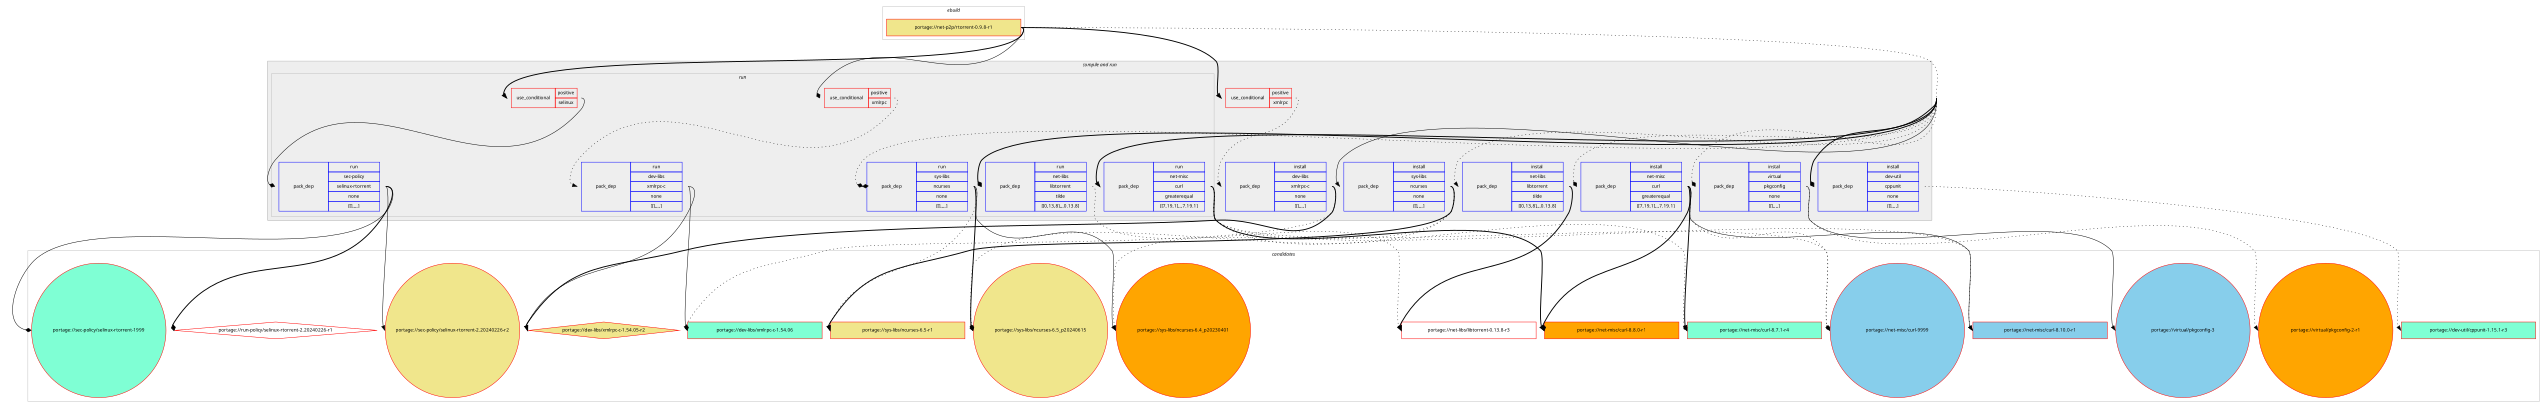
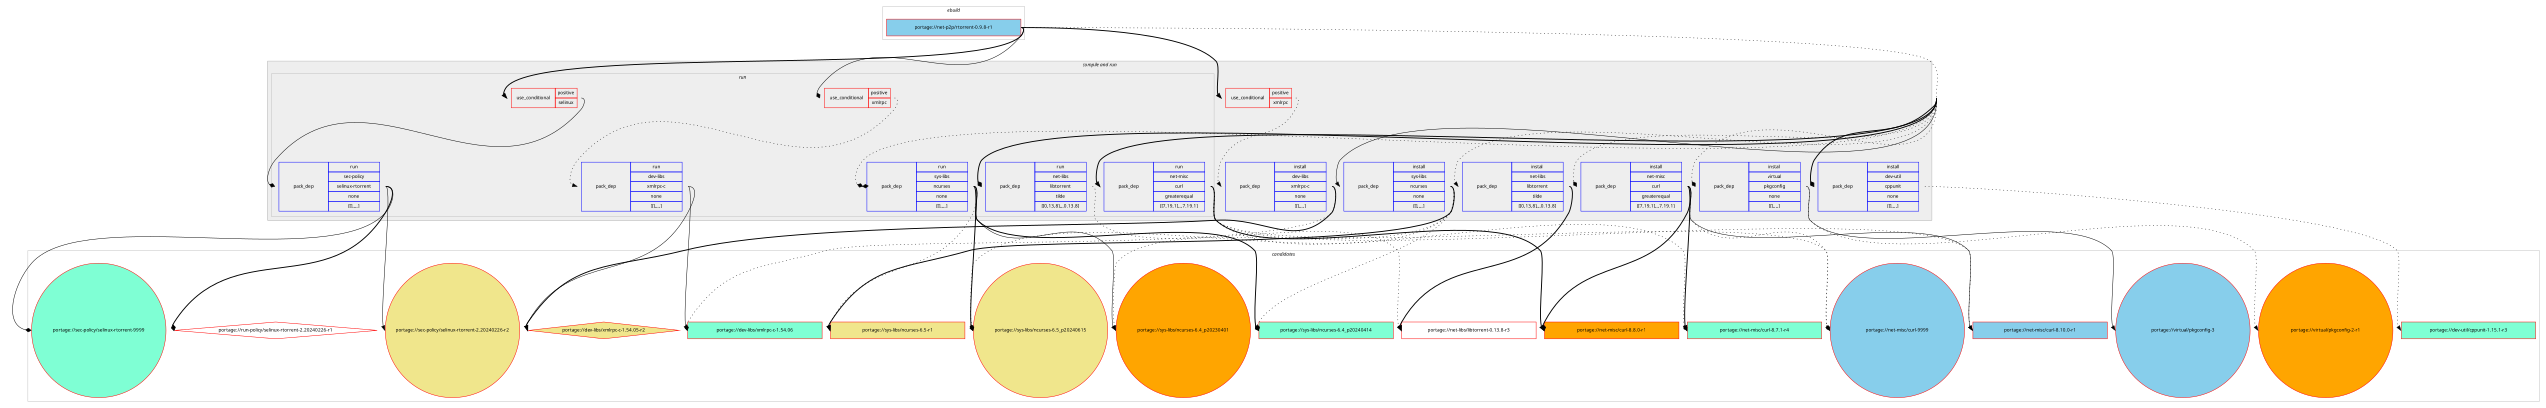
  digraph {
    compound=true
    concentrate=true
    fontname="Noto Sans"
    fontsize=10
    newrank=true
    rankdir=TB
    ranksep=1.5
    node [color=red fontname="Noto Sans" fontsize=10 shape=none style=filled]
    edge [arrowhead=normal fontname="Noto Sans" headport=w style=dotted tailport=e weight=100]
-   n1 [fillcolor=khaki label="portage://net-p2p/rtorrent-0.9.8-r1" shape=box width=4]
+   n1 [fillcolor=skyblue label="portage://net-p2p/rtorrent-0.9.8-r1" shape=box width=4]
    n2 [color=blue label=<<TABLE BORDER="0" CELLBORDER="1" CELLSPACING="0" CELLPADDING="4" WIDTH="220"><TR><TD ROWSPAN="6" CELLPADDING="30">pack_dep</TD></TR><TR><TD WIDTH="110">install</TD></TR><TR><TD>dev-libs</TD></TR><TR><TD>xmlrpc-c</TD></TR><TR><TD>none</TD></TR><TR><TD>[[],,,,]</TD></TR></TABLE>> style=""]
    n3 [label=<<TABLE BORDER="0" CELLBORDER="1" CELLSPACING="0" CELLPADDING="4"><TR><TD ROWSPAN="3" CELLPADDING="10">use_conditional</TD></TR><TR><TD>positive</TD></TR><TR><TD>xmlrpc</TD></TR></TABLE>> style=""]
    n4 [color=blue label=<<TABLE BORDER="0" CELLBORDER="1" CELLSPACING="0" CELLPADDING="4" WIDTH="220"><TR><TD ROWSPAN="6" CELLPADDING="30">pack_dep</TD></TR><TR><TD WIDTH="110">install</TD></TR><TR><TD>dev-util</TD></TR><TR><TD>cppunit</TD></TR><TR><TD>none</TD></TR><TR><TD>[[],,,,]</TD></TR></TABLE>> style=""]
    n5 [color=blue label=<<TABLE BORDER="0" CELLBORDER="1" CELLSPACING="0" CELLPADDING="4" WIDTH="220"><TR><TD ROWSPAN="6" CELLPADDING="30">pack_dep</TD></TR><TR><TD WIDTH="110">install</TD></TR><TR><TD>net-libs</TD></TR><TR><TD>libtorrent</TD></TR><TR><TD>tilde</TD></TR><TR><TD>[[0,13,8],,,0.13.8]</TD></TR></TABLE>> style=""]
    n6 [color=blue label=<<TABLE BORDER="0" CELLBORDER="1" CELLSPACING="0" CELLPADDING="4" WIDTH="220"><TR><TD ROWSPAN="6" CELLPADDING="30">pack_dep</TD></TR><TR><TD WIDTH="110">install</TD></TR><TR><TD>net-misc</TD></TR><TR><TD>curl</TD></TR><TR><TD>greaterequal</TD></TR><TR><TD>[[7,19,1],,,7.19.1]</TD></TR></TABLE>> style=""]
    n7 [color=blue label=<<TABLE BORDER="0" CELLBORDER="1" CELLSPACING="0" CELLPADDING="4" WIDTH="220"><TR><TD ROWSPAN="6" CELLPADDING="30">pack_dep</TD></TR><TR><TD WIDTH="110">install</TD></TR><TR><TD>sys-libs</TD></TR><TR><TD>ncurses</TD></TR><TR><TD>none</TD></TR><TR><TD>[[],,,,]</TD></TR></TABLE>> style=""]
    n8 [color=blue label=<<TABLE BORDER="0" CELLBORDER="1" CELLSPACING="0" CELLPADDING="4" WIDTH="220"><TR><TD ROWSPAN="6" CELLPADDING="30">pack_dep</TD></TR><TR><TD WIDTH="110">install</TD></TR><TR><TD>virtual</TD></TR><TR><TD>pkgconfig</TD></TR><TR><TD>none</TD></TR><TR><TD>[[],,,,]</TD></TR></TABLE>> style=""]
    n9 [color=blue label=<<TABLE BORDER="0" CELLBORDER="1" CELLSPACING="0" CELLPADDING="4" WIDTH="220"><TR><TD ROWSPAN="6" CELLPADDING="30">pack_dep</TD></TR><TR><TD WIDTH="110">run</TD></TR><TR><TD>sec-policy</TD></TR><TR><TD>selinux-rtorrent</TD></TR><TR><TD>none</TD></TR><TR><TD>[[],,,,]</TD></TR></TABLE>> style=""]
    n10 [label=<<TABLE BORDER="0" CELLBORDER="1" CELLSPACING="0" CELLPADDING="4"><TR><TD ROWSPAN="3" CELLPADDING="10">use_conditional</TD></TR><TR><TD>positive</TD></TR><TR><TD>selinux</TD></TR></TABLE>> style=""]
    n11 [color=blue label=<<TABLE BORDER="0" CELLBORDER="1" CELLSPACING="0" CELLPADDING="4" WIDTH="220"><TR><TD ROWSPAN="6" CELLPADDING="30">pack_dep</TD></TR><TR><TD WIDTH="110">run</TD></TR><TR><TD>dev-libs</TD></TR><TR><TD>xmlrpc-c</TD></TR><TR><TD>none</TD></TR><TR><TD>[[],,,,]</TD></TR></TABLE>> style=""]
    n12 [label=<<TABLE BORDER="0" CELLBORDER="1" CELLSPACING="0" CELLPADDING="4"><TR><TD ROWSPAN="3" CELLPADDING="10">use_conditional</TD></TR><TR><TD>positive</TD></TR><TR><TD>xmlrpc</TD></TR></TABLE>> style=""]
    n13 [color=blue label=<<TABLE BORDER="0" CELLBORDER="1" CELLSPACING="0" CELLPADDING="4" WIDTH="220"><TR><TD ROWSPAN="6" CELLPADDING="30">pack_dep</TD></TR><TR><TD WIDTH="110">run</TD></TR><TR><TD>net-libs</TD></TR><TR><TD>libtorrent</TD></TR><TR><TD>tilde</TD></TR><TR><TD>[[0,13,8],,,0.13.8]</TD></TR></TABLE>> style=""]
    n14 [color=blue label=<<TABLE BORDER="0" CELLBORDER="1" CELLSPACING="0" CELLPADDING="4" WIDTH="220"><TR><TD ROWSPAN="6" CELLPADDING="30">pack_dep</TD></TR><TR><TD WIDTH="110">run</TD></TR><TR><TD>net-misc</TD></TR><TR><TD>curl</TD></TR><TR><TD>greaterequal</TD></TR><TR><TD>[[7,19,1],,,7.19.1]</TD></TR></TABLE>> style=""]
    n15 [color=blue label=<<TABLE BORDER="0" CELLBORDER="1" CELLSPACING="0" CELLPADDING="4" WIDTH="220"><TR><TD ROWSPAN="6" CELLPADDING="30">pack_dep</TD></TR><TR><TD WIDTH="110">run</TD></TR><TR><TD>sys-libs</TD></TR><TR><TD>ncurses</TD></TR><TR><TD>none</TD></TR><TR><TD>[[],,,,]</TD></TR></TABLE>> style=""]
    n16 [fillcolor=aquamarine label="portage://dev-libs/xmlrpc-c-1.54.06" shape=box width=4]
    n17 [fillcolor=khaki label="portage://dev-libs/xmlrpc-c-1.54.05-r2" shape=diamond width=4]
    n18 [fillcolor=aquamarine label="portage://dev-util/cppunit-1.15.1-r3" shape=box width=4]
    n19 [fillcolor=white label="portage://net-libs/libtorrent-0.13.8-r3" shape=box width=4]
    n20 [fillcolor=skyblue label="portage://net-misc/curl-9999" shape=circle width=4]
    n21 [fillcolor=skyblue label="portage://net-misc/curl-8.10.0-r1" shape=box width=4]
    n22 [fillcolor=orange label="portage://net-misc/curl-8.8.0-r1" shape=box width=4]
    n23 [fillcolor=aquamarine label="portage://net-misc/curl-8.7.1-r4" shape=box width=4]
    n24 [fillcolor=khaki label="portage://sys-libs/ncurses-6.5_p20240615" shape=circle width=4]
    n25 [fillcolor=khaki label="portage://sys-libs/ncurses-6.5-r1" shape=box width=4]
+   n26 [fillcolor=aquamarine label="portage://sys-libs/ncurses-6.4_p20240414" shape=box width=4]
    n27 [fillcolor=orange label="portage://sys-libs/ncurses-6.4_p20230401" shape=circle width=4]
    n28 [fillcolor=skyblue label="portage://virtual/pkgconfig-3" shape=circle width=4]
    n29 [fillcolor=orange label="portage://virtual/pkgconfig-2-r1" shape=circle width=4]
-   n30 [fillcolor=aquamarine label="portage://sec-policy/selinux-rtorrent-1999" shape=circle width=4]
+   n30 [fillcolor=aquamarine label="portage://sec-policy/selinux-rtorrent-9999" shape=circle width=4]
    n31 [fillcolor=khaki label="portage://sec-policy/selinux-rtorrent-2.20240226-r2" shape=circle width=4]
    n32 [fillcolor=white label="portage://run-policy/selinux-rtorrent-2.20240226-r1" shape=diamond width=4]
    subgraph cluster_1 {
      color=gray
      label=<<i>dependencies</i>>
      subgraph cluster_2 {
        color=gray
        fillcolor="#eeeeee"
        label=<<i>compile</i>>
        style=filled
        subgraph sub_3 {
          color=gray
          fillcolor="#eeeeee"
          label=<<i>compile</i>>
          style=filled
          n3
          subgraph sub_4 {
            color=gray
            fillcolor="#eeeeee"
            label=<<i>compile</i>>
            style=filled
            n2
          }
        }
        subgraph sub_5 {
          color=gray
          fillcolor="#eeeeee"
          label=<<i>compile</i>>
          style=filled
          n4
        }
        subgraph sub_6 {
          color=gray
          fillcolor="#eeeeee"
          label=<<i>compile</i>>
          style=filled
          n5
        }
        subgraph sub_7 {
          color=gray
          fillcolor="#eeeeee"
          label=<<i>compile</i>>
          style=filled
          n6
        }
        subgraph sub_8 {
          color=gray
          fillcolor="#eeeeee"
          label=<<i>compile</i>>
          style=filled
          n7
        }
        subgraph sub_9 {
          color=gray
          fillcolor="#eeeeee"
          label=<<i>compile</i>>
          style=filled
          n8
        }
      }
      subgraph cluster_10 {
        color=gray
        fillcolor="#eeeeee"
        label=<<i>compile and run</i>>
        style=filled
      }
      subgraph cluster_11 {
        color=gray
        fillcolor="#eeeeee"
        label=<<i>run</i>>
        style=filled
        subgraph sub_12 {
          color=gray
          fillcolor="#eeeeee"
          label=<<i>run</i>>
          style=filled
          n10
          subgraph sub_13 {
            color=gray
            fillcolor="#eeeeee"
            label=<<i>run</i>>
            style=filled
            n9
          }
        }
        subgraph sub_14 {
          color=gray
          fillcolor="#eeeeee"
          label=<<i>run</i>>
          style=filled
          n12
          subgraph sub_15 {
            color=gray
            fillcolor="#eeeeee"
            label=<<i>run</i>>
            style=filled
            n11
          }
        }
        subgraph sub_16 {
          color=gray
          fillcolor="#eeeeee"
          label=<<i>run</i>>
          style=filled
          n13
        }
        subgraph sub_17 {
          color=gray
          fillcolor="#eeeeee"
          label=<<i>run</i>>
          style=filled
          n14
        }
        subgraph sub_18 {
          color=gray
          fillcolor="#eeeeee"
          label=<<i>run</i>>
          style=filled
          n15
        }
      }
    }
    subgraph cluster_19 {
      color=gray
      label=<<i>ebuild</i>>
      n1
    }
    subgraph cluster_20 {
      color=gray
      label=<<i>candidates</i>>
      rank=same
      subgraph sub_21 {
        color=black
        label=<<i>candidates</i>>
        nodesep=1
        rank=same
        n16
        n17
      }
      subgraph sub_22 {
        color=black
        label=<<i>candidates</i>>
        nodesep=1
        rank=same
        n18
      }
      subgraph sub_23 {
        color=black
        label=<<i>candidates</i>>
        nodesep=1
        rank=same
        n19
      }
      subgraph sub_24 {
        color=black
        label=<<i>candidates</i>>
        nodesep=1
        rank=same
        n20
        n21
        n22
        n23
      }
      subgraph sub_25 {
        color=black
        label=<<i>candidates</i>>
        nodesep=1
        rank=same
        n24
        n25
+       n26
        n27
      }
      subgraph sub_26 {
        color=black
        label=<<i>candidates</i>>
        nodesep=1
        rank=same
        n28
        n29
      }
      subgraph sub_27 {
        color=black
        label=<<i>candidates</i>>
        nodesep=1
        rank=same
        n30
        n31
        n32
      }
      subgraph sub_28 {
        color=black
        label=<<i>candidates</i>>
        nodesep=1
        rank=same
        n16
        n17
      }
      subgraph sub_29 {
        color=black
        label=<<i>candidates</i>>
        nodesep=1
        rank=same
        n19
      }
      subgraph sub_30 {
        color=black
        label=<<i>candidates</i>>
        nodesep=1
        rank=same
        n20
        n21
        n22
        n23
      }
      subgraph sub_31 {
        color=black
        label=<<i>candidates</i>>
        nodesep=1
        rank=same
        n24
        n25
+       n26
        n27
      }
    }
    n1 -> n3 [style=bold weight=20]
    n1 -> n4 [arrowhead=diamond style=bold weight=20]
    n1 -> n5 [weight=20]
    n1 -> n6 [arrowhead=diamond weight=20]
    n1 -> n7 [style=solid weight=20]
    n1 -> n8 [arrowhead=diamond weight=20]
    n1 -> n10 [style=bold weight=20]
    n1 -> n12 [arrowhead=diamond style=solid weight=20]
    n1 -> n13 [arrowhead=diamond style=bold weight=20]
    n1 -> n14 [style=bold weight=20]
    n1 -> n15 [arrowhead=diamond weight=20]
    n2 -> n16 [arrowhead=diamond]
    n2 -> n17 [style=bold]
    n3 -> n2 [weight=20]
    n4 -> n18
    n5 -> n19 [style=bold]
    n6 -> n20
    n6 -> n21 [style=solid]
    n6 -> n22 [arrowhead=diamond style=bold]
    n6 -> n23 [style=bold]
    n7 -> n24
    n7 -> n25 [style=bold]
+   n7 -> n26 [arrowhead=diamond]
    n7 -> n27
    n8 -> n28 [style=solid]
    n8 -> n29
    n9 -> n30 [arrowhead=diamond style=solid]
    n9 -> n31 [style=solid]
    n9 -> n32 [arrowhead=diamond style=bold]
    n10 -> n9 [arrowhead=diamond style=solid weight=20]
    n11 -> n16 [style=solid]
    n11 -> n17 [style=solid]
    n12 -> n11 [weight=20]
    n13 -> n19
    n14 -> n20 [arrowhead=diamond]
    n14 -> n21
    n14 -> n22 [style=bold]
    n14 -> n23 [arrowhead=diamond]
    n15 -> n24 [arrowhead=diamond style=bold]
    n15 -> n25
+   n15 -> n26 [arrowhead=diamond style=bold]
    n15 -> n27 [style=solid]
  }
